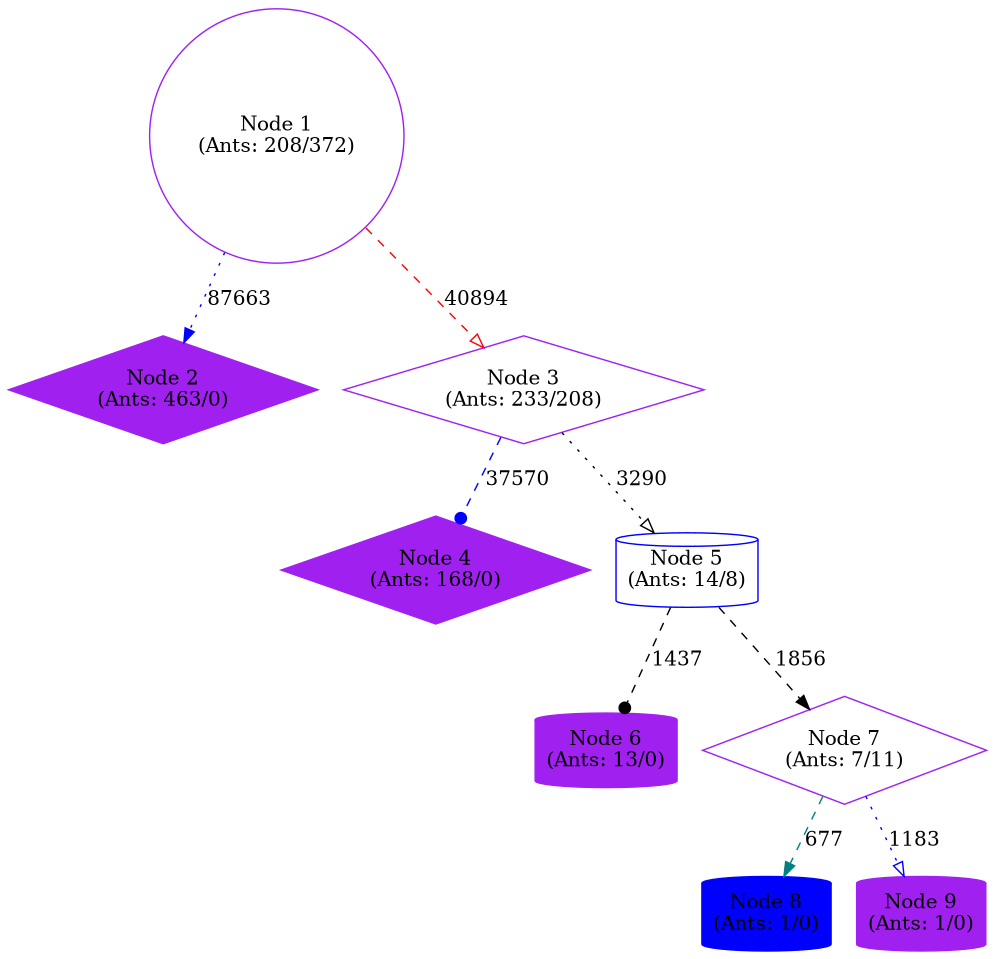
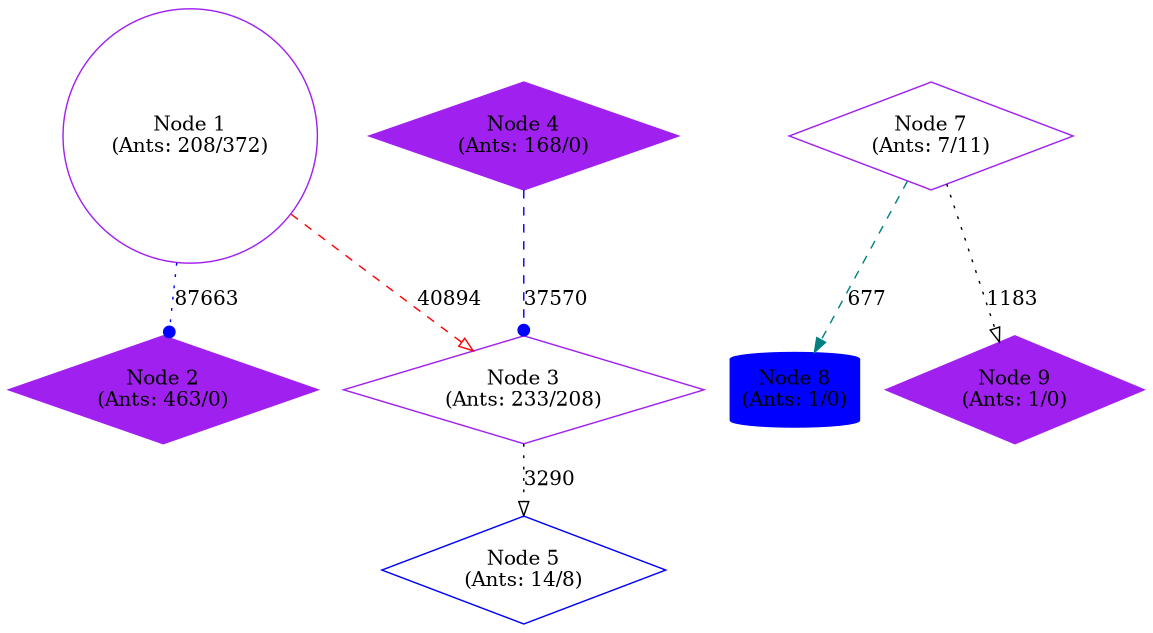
  digraph {
    node [color=purple shape=diamond style=filled]
    edge [arrowhead=normal color=blue style=dashed]
    "Node 1\n(Ants: 208/372)" [shape=circle style=""]
    "Node 2\n(Ants: 463/0)"
    "Node 3\n(Ants: 233/208)" [style=""]
    "Node 4\n(Ants: 168/0)"
-   "Node 5\n(Ants: 14/8)" [color=blue shape=cylinder style=""]
-   "Node 6\n(Ants: 13/0)" [shape=cylinder]
+   "Node 5\n(Ants: 14/8)" [color=blue style=""]
    "Node 7\n(Ants: 7/11)" [style=""]
    "Node 8\n(Ants: 1/0)" [color=blue shape=cylinder]
-   "Node 9\n(Ants: 1/0)" [shape=cylinder]
-   "Node 1\n(Ants: 208/372)" -> "Node 2\n(Ants: 463/0)" [label=87663 style=dotted]
+   "Node 9\n(Ants: 1/0)"
+   "Node 1\n(Ants: 208/372)" -> "Node 2\n(Ants: 463/0)" [arrowhead=dot label=87663 style=dotted]
    "Node 1\n(Ants: 208/372)" -> "Node 3\n(Ants: 233/208)" [arrowhead=onormal color=red label=40894]
-   "Node 3\n(Ants: 233/208)" -> "Node 4\n(Ants: 168/0)" [arrowhead=dot label=37570]
+   "Node 4\n(Ants: 168/0)" -> "Node 3\n(Ants: 233/208)" [arrowhead=dot label=37570]
    "Node 3\n(Ants: 233/208)" -> "Node 5\n(Ants: 14/8)" [arrowhead=onormal color=black label=3290 style=dotted]
-   "Node 5\n(Ants: 14/8)" -> "Node 6\n(Ants: 13/0)" [arrowhead=dot color=black label=1437]
-   "Node 5\n(Ants: 14/8)" -> "Node 7\n(Ants: 7/11)" [color=black label=1856]
    "Node 7\n(Ants: 7/11)" -> "Node 8\n(Ants: 1/0)" [color=teal label=677]
-   "Node 7\n(Ants: 7/11)" -> "Node 9\n(Ants: 1/0)" [arrowhead=onormal label=1183 style=dotted]
+   "Node 7\n(Ants: 7/11)" -> "Node 9\n(Ants: 1/0)" [arrowhead=onormal color=black label=1183 style=dotted]
  }
